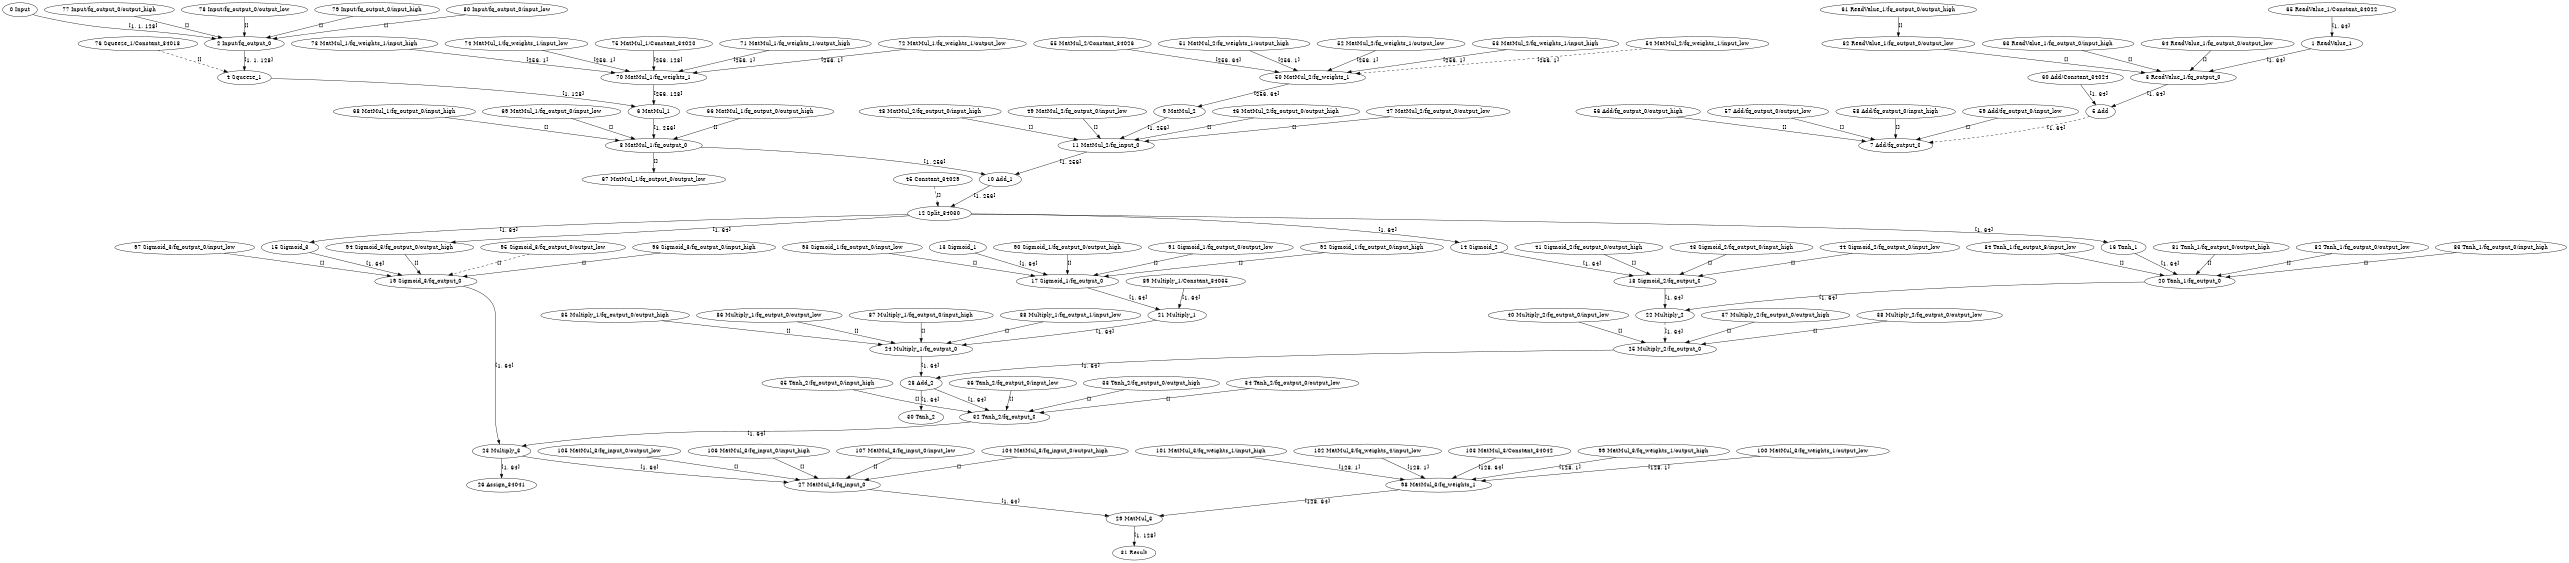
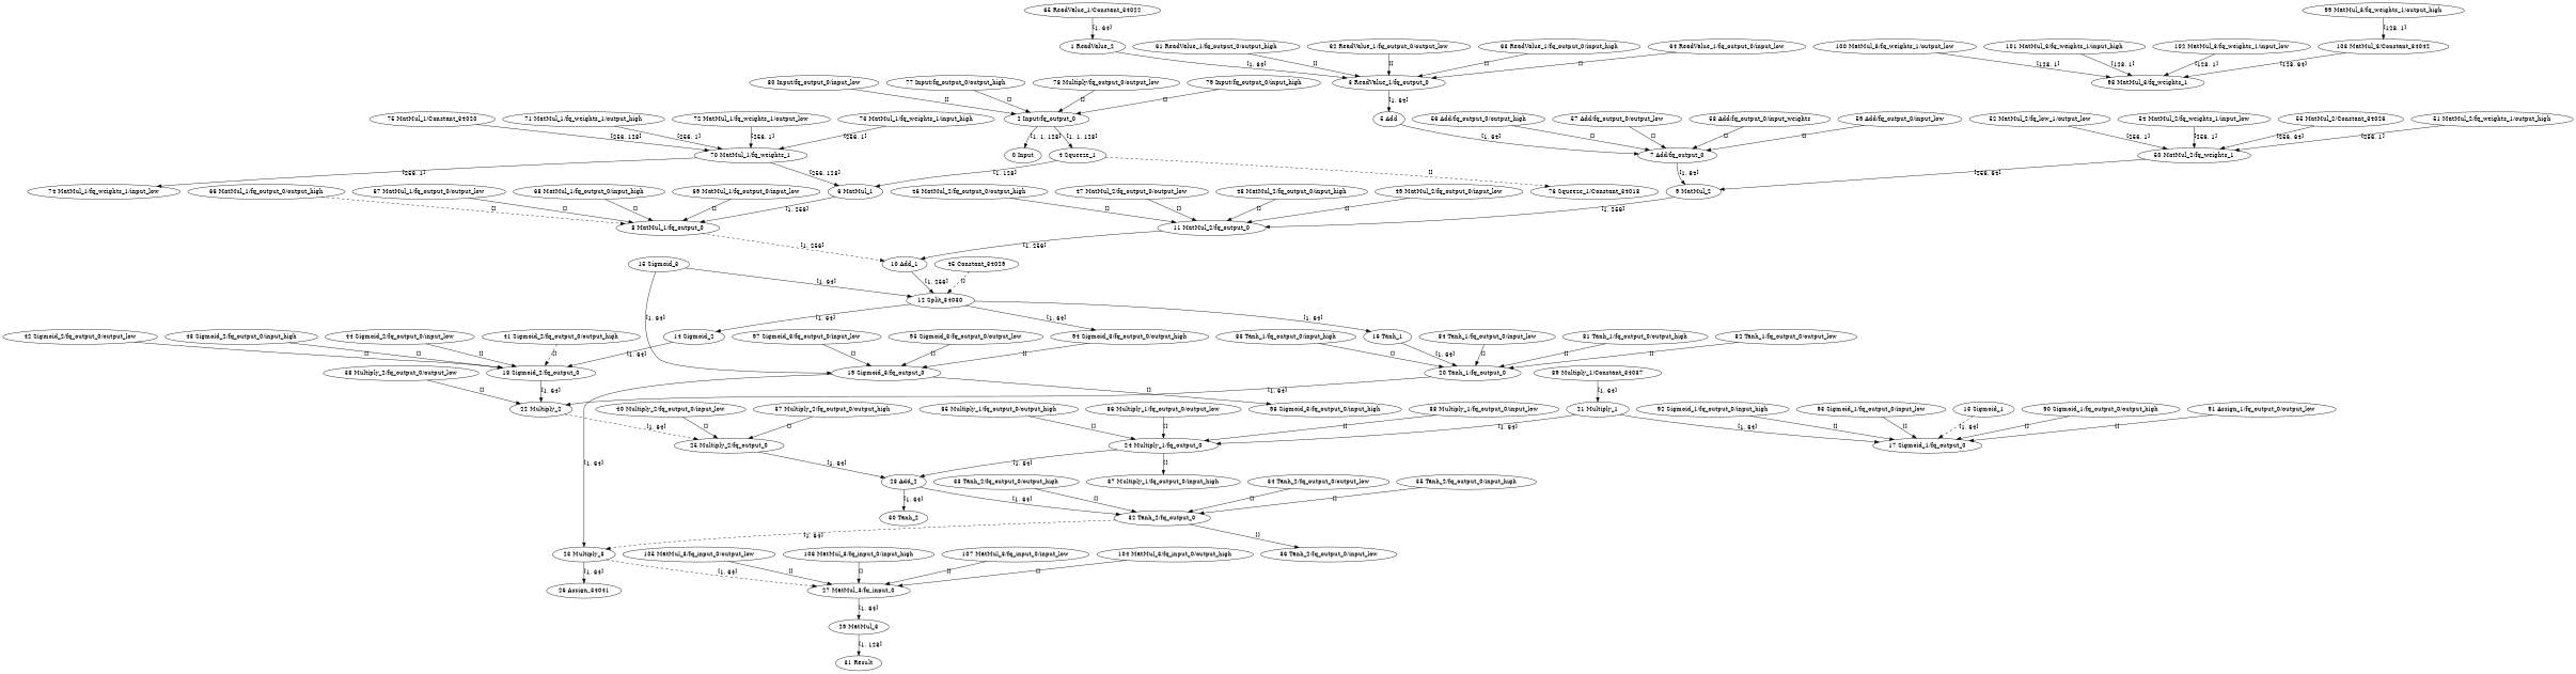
  strict digraph {
    node [type=Constant]
    edge [style=solid]
    "0 Input" [type=Parameter]
    "2 Input/fq_output_0" [type=FakeQuantize]
    "4 Squeeze_1" [type=Squeeze]
-   "1 ReadValue_1" [type=ReadValue]
+   "1 ReadValue_1" [type=ReadValue label="1 ReadValue_2"]
    "3 ReadValue_1/fq_output_0" [type=FakeQuantize]
    "5 Add" [type=Add]
    "6 MatMul_1" [type=MatMul]
    "7 Add/fq_output_0" [type=FakeQuantize]
    "8 MatMul_1/fq_output_0" [type=FakeQuantize]
    "9 MatMul_2" [type=MatMul]
    "10 Add_1" [type=Add]
-   "11 MatMul_2/fq_output_0" [type=FakeQuantize label="11 MatMul_2/fq_input_0"]
+   "11 MatMul_2/fq_output_0" [type=FakeQuantize]
    "12 Split_34030" [type=Split]
    "14 Sigmoid_2" [type=Sigmoid]
    "15 Sigmoid_3" [type=Sigmoid]
    "16 Tanh_1" [type=Tanh]
    "94 Sigmoid_3/fq_output_0/output_high"
    "13 Sigmoid_1" [type=Sigmoid]
    "17 Sigmoid_1/fq_output_0" [type=FakeQuantize]
    "18 Sigmoid_2/fq_output_0" [type=FakeQuantize]
    "19 Sigmoid_3/fq_output_0" [type=FakeQuantize]
    "20 Tanh_1/fq_output_0" [type=FakeQuantize]
    "21 Multiply_1" [type=Multiply]
    "22 Multiply_2" [type=Multiply]
    "23 Multiply_3" [type=Multiply]
    "24 Multiply_1/fq_output_0" [type=FakeQuantize]
    "25 Multiply_2/fq_output_0" [type=FakeQuantize]
    "26 Assign_34041" [type=Assign]
    "27 MatMul_3/fq_input_0" [type=FakeQuantize]
    "28 Add_2" [type=Add]
    "29 MatMul_3" [type=MatMul]
    "30 Tanh_2" [type=Tanh]
    "32 Tanh_2/fq_output_0" [type=FakeQuantize]
    "31 Result" [type=Result]
    "33 Tanh_2/fq_output_0/output_high"
    "34 Tanh_2/fq_output_0/output_low"
    "35 Tanh_2/fq_output_0/input_high"
    "36 Tanh_2/fq_output_0/input_low"
    "37 Multiply_2/fq_output_0/output_high"
    "38 Multiply_2/fq_output_0/output_low"
    "40 Multiply_2/fq_output_0/input_low"
    "41 Sigmoid_2/fq_output_0/output_high"
+   "42 Sigmoid_2/fq_output_0/output_low"
    "43 Sigmoid_2/fq_output_0/input_high"
    "44 Sigmoid_2/fq_output_0/input_low"
    "45 Constant_34029"
    "46 MatMul_2/fq_output_0/output_high"
    "47 MatMul_2/fq_output_0/output_low"
    "48 MatMul_2/fq_output_0/input_high"
    "49 MatMul_2/fq_output_0/input_low"
    "50 MatMul_2/fq_weights_1" [type=FakeQuantize]
    "51 MatMul_2/fq_weights_1/output_high"
-   "52 MatMul_2/fq_weights_1/output_low"
-   "53 MatMul_2/fq_weights_1/input_high"
+   "52 MatMul_2/fq_weights_1/output_low" [label="52 MatMul_2/fq_low_1/output_low"]
    "54 MatMul_2/fq_weights_1/input_low"
    "55 MatMul_2/Constant_34026"
    "56 Add/fq_output_0/output_high"
    "57 Add/fq_output_0/output_low"
-   "58 Add/fq_output_0/input_high"
+   "58 Add/fq_output_0/input_high" [label="58 Add/fq_output_0/input_weights"]
    "59 Add/fq_output_0/input_low"
-   "60 Add/Constant_34024"
    "61 ReadValue_1/fq_output_0/output_high"
    "62 ReadValue_1/fq_output_0/output_low"
    "63 ReadValue_1/fq_output_0/input_high"
-   "64 ReadValue_1/fq_output_0/input_low" [label="64 ReadValue_1/fq_output_0/output_low"]
+   "64 ReadValue_1/fq_output_0/input_low"
    "65 ReadValue_1/Constant_34022"
    "66 MatMul_1/fq_output_0/output_high"
    "67 MatMul_1/fq_output_0/output_low"
    "68 MatMul_1/fq_output_0/input_high"
    "69 MatMul_1/fq_output_0/input_low"
    "70 MatMul_1/fq_weights_1" [type=FakeQuantize]
    "71 MatMul_1/fq_weights_1/output_high"
    "72 MatMul_1/fq_weights_1/output_low"
    "73 MatMul_1/fq_weights_1/input_high"
    "74 MatMul_1/fq_weights_1/input_low"
    "75 MatMul_1/Constant_34020"
    "76 Squeeze_1/Constant_34018"
    "77 Input/fq_output_0/output_high"
-   "78 Input/fq_output_0/output_low"
+   "78 Input/fq_output_0/output_low" [label="78 Multiply/fq_output_0/output_low"]
    "79 Input/fq_output_0/input_high"
    "80 Input/fq_output_0/input_low"
    "81 Tanh_1/fq_output_0/output_high"
    "82 Tanh_1/fq_output_0/output_low"
    "83 Tanh_1/fq_output_0/input_high"
-   "84 Tanh_1/fq_output_0/input_low" [label="84 Tanh_1/fq_output_8/input_low"]
+   "84 Tanh_1/fq_output_0/input_low"
    "85 Multiply_1/fq_output_0/output_high"
    "86 Multiply_1/fq_output_0/output_low"
    "87 Multiply_1/fq_output_0/input_high"
-   "88 Multiply_1/fq_output_0/input_low" [label="88 Multiply_1/fq_output_1/input_low"]
-   "89 Multiply_1/Constant_34035"
+   "88 Multiply_1/fq_output_0/input_low"
+   "89 Multiply_1/Constant_34035" [label="89 Multiply_1/Constant_34037"]
    "90 Sigmoid_1/fq_output_0/output_high"
-   "91 Sigmoid_1/fq_output_0/output_low"
+   "91 Sigmoid_1/fq_output_0/output_low" [label="91 Assign_1/fq_output_0/output_low"]
    "92 Sigmoid_1/fq_output_0/input_high"
    "93 Sigmoid_1/fq_output_0/input_low"
    "95 Sigmoid_3/fq_output_0/output_low"
    "96 Sigmoid_3/fq_output_0/input_high"
    "97 Sigmoid_3/fq_output_0/input_low"
    "98 MatMul_3/fq_weights_1" [type=FakeQuantize]
    "99 MatMul_3/fq_weights_1/output_high"
    "100 MatMul_3/fq_weights_1/output_low"
    "101 MatMul_3/fq_weights_1/input_high"
-   "102 MatMul_3/fq_weights_1/input_low" [label="102 MatMul_3/fq_weights_4/input_low"]
+   "102 MatMul_3/fq_weights_1/input_low"
    "103 MatMul_3/Constant_34042"
    "104 MatMul_3/fq_input_0/output_high"
    "105 MatMul_3/fq_input_0/output_low"
    "106 MatMul_3/fq_input_0/input_high"
    "107 MatMul_3/fq_input_0/input_low"
-   "0 Input" -> "2 Input/fq_output_0" [label="[1, 1, 128]"]
+   "2 Input/fq_output_0" -> "0 Input" [label="[1, 1, 128]"]
    "2 Input/fq_output_0" -> "4 Squeeze_1" [label="[1, 1, 128]"]
    "4 Squeeze_1" -> "6 MatMul_1" [label="[1, 128]"]
    "1 ReadValue_1" -> "3 ReadValue_1/fq_output_0" [label="[1, 64]"]
    "3 ReadValue_1/fq_output_0" -> "5 Add" [label="[1, 64]"]
-   "5 Add" -> "7 Add/fq_output_0" [label="[1, 64]" style=dashed]
+   "5 Add" -> "7 Add/fq_output_0" [label="[1, 64]"]
    "6 MatMul_1" -> "8 MatMul_1/fq_output_0" [label="[1, 256]"]
-   "8 MatMul_1/fq_output_0" -> "10 Add_1" [label="[1, 256]"]
+   "7 Add/fq_output_0" -> "9 MatMul_2" [label="[1, 64]"]
+   "8 MatMul_1/fq_output_0" -> "10 Add_1" [label="[1, 256]" style=dashed]
    "9 MatMul_2" -> "11 MatMul_2/fq_output_0" [label="[1, 256]"]
    "10 Add_1" -> "12 Split_34030" [label="[1, 256]"]
    "11 MatMul_2/fq_output_0" -> "10 Add_1" [label="[1, 256]"]
    "12 Split_34030" -> "14 Sigmoid_2" [label="[1, 64]"]
-   "12 Split_34030" -> "15 Sigmoid_3" [label="[1, 64]"]
+   "15 Sigmoid_3" -> "12 Split_34030" [label="[1, 64]"]
    "12 Split_34030" -> "16 Tanh_1" [label="[1, 64]"]
    "12 Split_34030" -> "94 Sigmoid_3/fq_output_0/output_high" [label="[1, 64]"]
    "14 Sigmoid_2" -> "18 Sigmoid_2/fq_output_0" [label="[1, 64]"]
    "15 Sigmoid_3" -> "19 Sigmoid_3/fq_output_0" [label="[1, 64]"]
    "16 Tanh_1" -> "20 Tanh_1/fq_output_0" [label="[1, 64]"]
    "94 Sigmoid_3/fq_output_0/output_high" -> "19 Sigmoid_3/fq_output_0" [label="[]"]
-   "13 Sigmoid_1" -> "17 Sigmoid_1/fq_output_0" [label="[1, 64]"]
-   "17 Sigmoid_1/fq_output_0" -> "21 Multiply_1" [label="[1, 64]"]
+   "13 Sigmoid_1" -> "17 Sigmoid_1/fq_output_0" [label="[1, 64]" style=dashed]
+   "21 Multiply_1" -> "17 Sigmoid_1/fq_output_0" [label="[1, 64]"]
    "18 Sigmoid_2/fq_output_0" -> "22 Multiply_2" [label="[1, 64]"]
    "19 Sigmoid_3/fq_output_0" -> "23 Multiply_3" [label="[1, 64]"]
    "20 Tanh_1/fq_output_0" -> "22 Multiply_2" [label="[1, 64]"]
    "21 Multiply_1" -> "24 Multiply_1/fq_output_0" [label="[1, 64]"]
    "22 Multiply_2" -> "25 Multiply_2/fq_output_0" [label="[1, 64]" style=dashed]
    "23 Multiply_3" -> "26 Assign_34041" [label="[1, 64]"]
-   "23 Multiply_3" -> "27 MatMul_3/fq_input_0" [label="[1, 64]"]
+   "23 Multiply_3" -> "27 MatMul_3/fq_input_0" [label="[1, 64]" style=dashed]
    "24 Multiply_1/fq_output_0" -> "28 Add_2" [label="[1, 64]"]
    "25 Multiply_2/fq_output_0" -> "28 Add_2" [label="[1, 64]"]
    "27 MatMul_3/fq_input_0" -> "29 MatMul_3" [label="[1, 64]"]
    "28 Add_2" -> "30 Tanh_2" [label="[1, 64]"]
    "28 Add_2" -> "32 Tanh_2/fq_output_0" [label="[1, 64]"]
    "29 MatMul_3" -> "31 Result" [label="[1, 128]"]
-   "32 Tanh_2/fq_output_0" -> "23 Multiply_3" [label="[1, 64]"]
+   "32 Tanh_2/fq_output_0" -> "23 Multiply_3" [label="[1, 64]" style=dashed]
    "33 Tanh_2/fq_output_0/output_high" -> "32 Tanh_2/fq_output_0" [label="[]"]
    "34 Tanh_2/fq_output_0/output_low" -> "32 Tanh_2/fq_output_0" [label="[]"]
    "35 Tanh_2/fq_output_0/input_high" -> "32 Tanh_2/fq_output_0" [label="[]"]
-   "36 Tanh_2/fq_output_0/input_low" -> "32 Tanh_2/fq_output_0" [label="[]"]
+   "32 Tanh_2/fq_output_0" -> "36 Tanh_2/fq_output_0/input_low" [label="[]"]
    "37 Multiply_2/fq_output_0/output_high" -> "25 Multiply_2/fq_output_0" [label="[]"]
-   "38 Multiply_2/fq_output_0/output_low" -> "25 Multiply_2/fq_output_0" [label="[]"]
+   "38 Multiply_2/fq_output_0/output_low" -> "22 Multiply_2" [label="[]"]
    "40 Multiply_2/fq_output_0/input_low" -> "25 Multiply_2/fq_output_0" [label="[]"]
-   "41 Sigmoid_2/fq_output_0/output_high" -> "18 Sigmoid_2/fq_output_0" [label="[]"]
+   "41 Sigmoid_2/fq_output_0/output_high" -> "18 Sigmoid_2/fq_output_0" [label="[]" style=dashed]
+   "42 Sigmoid_2/fq_output_0/output_low" -> "18 Sigmoid_2/fq_output_0" [label="[]"]
    "43 Sigmoid_2/fq_output_0/input_high" -> "18 Sigmoid_2/fq_output_0" [label="[]"]
    "44 Sigmoid_2/fq_output_0/input_low" -> "18 Sigmoid_2/fq_output_0" [label="[]"]
    "45 Constant_34029" -> "12 Split_34030" [label="[]" style=dashed]
    "46 MatMul_2/fq_output_0/output_high" -> "11 MatMul_2/fq_output_0" [label="[]"]
    "47 MatMul_2/fq_output_0/output_low" -> "11 MatMul_2/fq_output_0" [label="[]"]
    "48 MatMul_2/fq_output_0/input_high" -> "11 MatMul_2/fq_output_0" [label="[]"]
    "49 MatMul_2/fq_output_0/input_low" -> "11 MatMul_2/fq_output_0" [label="[]"]
    "50 MatMul_2/fq_weights_1" -> "9 MatMul_2" [label="[256, 64]"]
    "51 MatMul_2/fq_weights_1/output_high" -> "50 MatMul_2/fq_weights_1" [label="[256, 1]"]
    "52 MatMul_2/fq_weights_1/output_low" -> "50 MatMul_2/fq_weights_1" [label="[256, 1]"]
-   "53 MatMul_2/fq_weights_1/input_high" -> "50 MatMul_2/fq_weights_1" [label="[256, 1]"]
-   "54 MatMul_2/fq_weights_1/input_low" -> "50 MatMul_2/fq_weights_1" [label="[256, 1]" style=dashed]
+   "54 MatMul_2/fq_weights_1/input_low" -> "50 MatMul_2/fq_weights_1" [label="[256, 1]"]
    "55 MatMul_2/Constant_34026" -> "50 MatMul_2/fq_weights_1" [label="[256, 64]"]
    "56 Add/fq_output_0/output_high" -> "7 Add/fq_output_0" [label="[]"]
    "57 Add/fq_output_0/output_low" -> "7 Add/fq_output_0" [label="[]"]
    "58 Add/fq_output_0/input_high" -> "7 Add/fq_output_0" [label="[]"]
    "59 Add/fq_output_0/input_low" -> "7 Add/fq_output_0" [label="[]"]
-   "60 Add/Constant_34024" -> "5 Add" [label="[1, 64]"]
-   "61 ReadValue_1/fq_output_0/output_high" -> "62 ReadValue_1/fq_output_0/output_low" [label="[]"]
+   "61 ReadValue_1/fq_output_0/output_high" -> "3 ReadValue_1/fq_output_0" [label="[]"]
    "62 ReadValue_1/fq_output_0/output_low" -> "3 ReadValue_1/fq_output_0" [label="[]"]
    "63 ReadValue_1/fq_output_0/input_high" -> "3 ReadValue_1/fq_output_0" [label="[]"]
    "64 ReadValue_1/fq_output_0/input_low" -> "3 ReadValue_1/fq_output_0" [label="[]"]
    "65 ReadValue_1/Constant_34022" -> "1 ReadValue_1" [label="[1, 64]"]
-   "66 MatMul_1/fq_output_0/output_high" -> "8 MatMul_1/fq_output_0" [label="[]"]
-   "8 MatMul_1/fq_output_0" -> "67 MatMul_1/fq_output_0/output_low" [label="[]"]
+   "66 MatMul_1/fq_output_0/output_high" -> "8 MatMul_1/fq_output_0" [label="[]" style=dashed]
+   "67 MatMul_1/fq_output_0/output_low" -> "8 MatMul_1/fq_output_0" [label="[]"]
    "68 MatMul_1/fq_output_0/input_high" -> "8 MatMul_1/fq_output_0" [label="[]"]
    "69 MatMul_1/fq_output_0/input_low" -> "8 MatMul_1/fq_output_0" [label="[]"]
    "70 MatMul_1/fq_weights_1" -> "6 MatMul_1" [label="[256, 128]"]
    "71 MatMul_1/fq_weights_1/output_high" -> "70 MatMul_1/fq_weights_1" [label="[256, 1]"]
    "72 MatMul_1/fq_weights_1/output_low" -> "70 MatMul_1/fq_weights_1" [label="[256, 1]"]
    "73 MatMul_1/fq_weights_1/input_high" -> "70 MatMul_1/fq_weights_1" [label="[256, 1]"]
-   "74 MatMul_1/fq_weights_1/input_low" -> "70 MatMul_1/fq_weights_1" [label="[256, 1]"]
+   "70 MatMul_1/fq_weights_1" -> "74 MatMul_1/fq_weights_1/input_low" [label="[256, 1]"]
    "75 MatMul_1/Constant_34020" -> "70 MatMul_1/fq_weights_1" [label="[256, 128]"]
-   "76 Squeeze_1/Constant_34018" -> "4 Squeeze_1" [label="[]" style=dashed]
+   "4 Squeeze_1" -> "76 Squeeze_1/Constant_34018" [label="[]" style=dashed]
    "77 Input/fq_output_0/output_high" -> "2 Input/fq_output_0" [label="[]"]
    "78 Input/fq_output_0/output_low" -> "2 Input/fq_output_0" [label="[]"]
    "79 Input/fq_output_0/input_high" -> "2 Input/fq_output_0" [label="[]"]
    "80 Input/fq_output_0/input_low" -> "2 Input/fq_output_0" [label="[]"]
    "81 Tanh_1/fq_output_0/output_high" -> "20 Tanh_1/fq_output_0" [label="[]"]
    "82 Tanh_1/fq_output_0/output_low" -> "20 Tanh_1/fq_output_0" [label="[]"]
    "83 Tanh_1/fq_output_0/input_high" -> "20 Tanh_1/fq_output_0" [label="[]"]
    "84 Tanh_1/fq_output_0/input_low" -> "20 Tanh_1/fq_output_0" [label="[]"]
    "85 Multiply_1/fq_output_0/output_high" -> "24 Multiply_1/fq_output_0" [label="[]"]
    "86 Multiply_1/fq_output_0/output_low" -> "24 Multiply_1/fq_output_0" [label="[]"]
-   "87 Multiply_1/fq_output_0/input_high" -> "24 Multiply_1/fq_output_0" [label="[]"]
+   "24 Multiply_1/fq_output_0" -> "87 Multiply_1/fq_output_0/input_high" [label="[]"]
    "88 Multiply_1/fq_output_0/input_low" -> "24 Multiply_1/fq_output_0" [label="[]"]
    "89 Multiply_1/Constant_34035" -> "21 Multiply_1" [label="[1, 64]"]
    "90 Sigmoid_1/fq_output_0/output_high" -> "17 Sigmoid_1/fq_output_0" [label="[]"]
    "91 Sigmoid_1/fq_output_0/output_low" -> "17 Sigmoid_1/fq_output_0" [label="[]"]
    "92 Sigmoid_1/fq_output_0/input_high" -> "17 Sigmoid_1/fq_output_0" [label="[]"]
    "93 Sigmoid_1/fq_output_0/input_low" -> "17 Sigmoid_1/fq_output_0" [label="[]"]
-   "95 Sigmoid_3/fq_output_0/output_low" -> "19 Sigmoid_3/fq_output_0" [label="[]" style=dashed]
-   "96 Sigmoid_3/fq_output_0/input_high" -> "19 Sigmoid_3/fq_output_0" [label="[]"]
+   "95 Sigmoid_3/fq_output_0/output_low" -> "19 Sigmoid_3/fq_output_0" [label="[]"]
+   "19 Sigmoid_3/fq_output_0" -> "96 Sigmoid_3/fq_output_0/input_high" [label="[]"]
    "97 Sigmoid_3/fq_output_0/input_low" -> "19 Sigmoid_3/fq_output_0" [label="[]"]
-   "98 MatMul_3/fq_weights_1" -> "29 MatMul_3" [label="[128, 64]"]
-   "99 MatMul_3/fq_weights_1/output_high" -> "98 MatMul_3/fq_weights_1" [label="[128, 1]"]
+   "99 MatMul_3/fq_weights_1/output_high" -> "103 MatMul_3/Constant_34042" [label="[128, 1]"]
    "100 MatMul_3/fq_weights_1/output_low" -> "98 MatMul_3/fq_weights_1" [label="[128, 1]"]
    "101 MatMul_3/fq_weights_1/input_high" -> "98 MatMul_3/fq_weights_1" [label="[128, 1]"]
    "102 MatMul_3/fq_weights_1/input_low" -> "98 MatMul_3/fq_weights_1" [label="[128, 1]"]
    "103 MatMul_3/Constant_34042" -> "98 MatMul_3/fq_weights_1" [label="[128, 64]"]
    "104 MatMul_3/fq_input_0/output_high" -> "27 MatMul_3/fq_input_0" [label="[]"]
    "105 MatMul_3/fq_input_0/output_low" -> "27 MatMul_3/fq_input_0" [label="[]"]
    "106 MatMul_3/fq_input_0/input_high" -> "27 MatMul_3/fq_input_0" [label="[]"]
    "107 MatMul_3/fq_input_0/input_low" -> "27 MatMul_3/fq_input_0" [label="[]"]
  }
